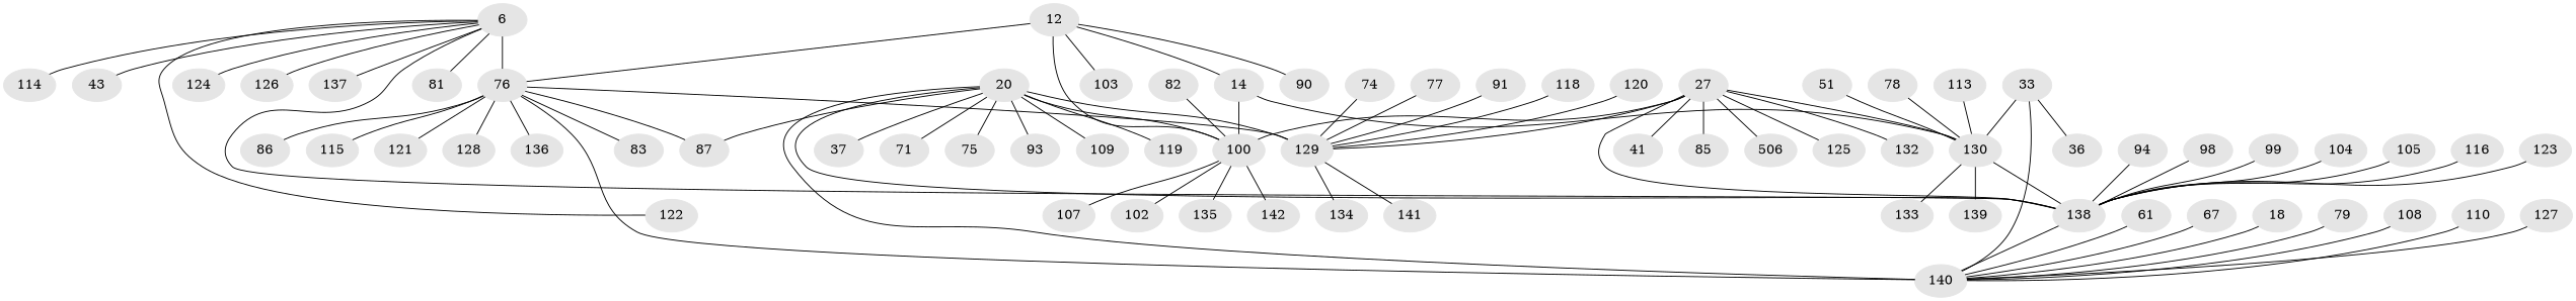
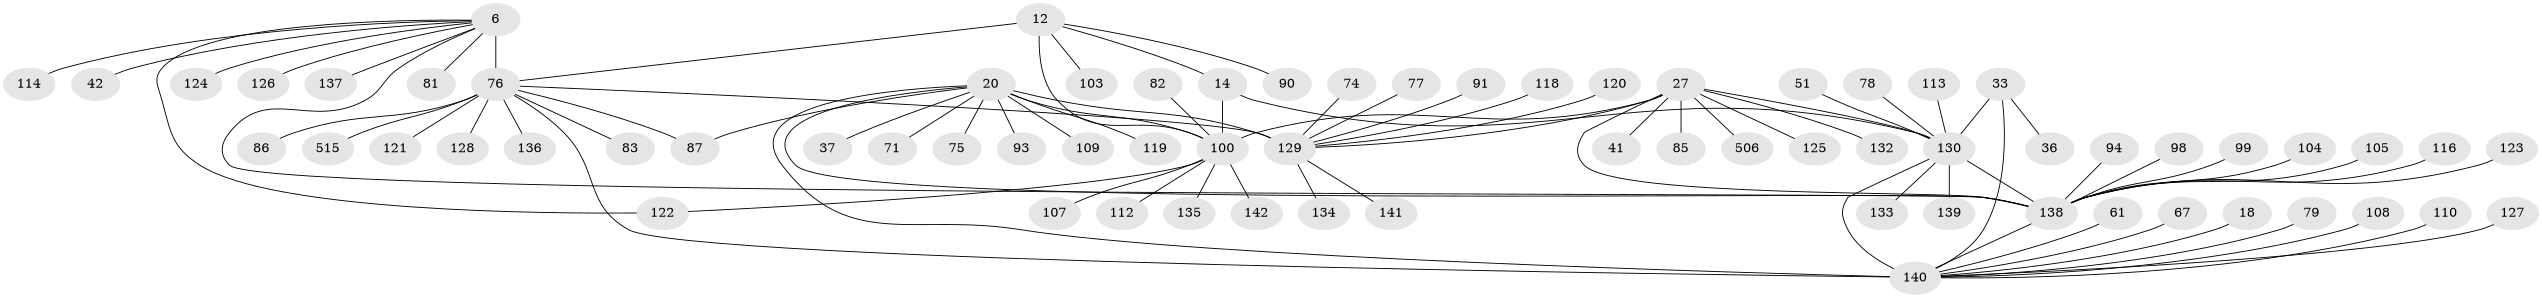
  graph {
    node [color=gray90 style=filled]
    6 [super="+3+2"]
-   42 [label=43]
+   42
    76 [super="+7+62+72"]
    81
    114
    122 [super="+80"]
    124 [super="+101"]
    126
    137
    138 [super="+49+28+45+50+63+60+82"]
    87
    129 [super="+39+21+43+111+48+59+66+70"]
    140 [super="+96+131+57"]
    83
    86
-   115
+   115 [label=515]
    121
    128
    136
    12 [super="+9"]
    14 [super="+13"]
    90
    100 [super="+88"]
    103 [super="+97"]
    130 [super="+117+34+44+46"]
    107
-   112 [label=102]
+   112
    135
    142
    20 [super="+19"]
    37
    71
    75
    93
    109
    119 [super="+58"]
    134
    141 [super="+89"]
    27 [super="+23+24"]
    41
    85
    n42 [label=506]
    125
    132
    133
    139
    33 [super="+31"]
    36
    51
    61
    67
    n52 [label=18]
    74 [super="+56"]
    77
    78
    79
    91
    n58 [label=82]
    94
    98
    99 [super="+69"]
    104
    105
    108 [super="+53"]
    110
    113
    116
    118
    120
    123 [super="+102"]
    127
    6 -- 42
    6 -- 76 [weight=12]
    6 -- 81
    6 -- 114
    6 -- 122
    6 -- 124
    6 -- 126
    6 -- 137
    6 -- 138
    76 -- 87
    76 -- 129
    76 -- 140 [weight=2]
    76 -- 83
    76 -- 86
    76 -- 115
    76 -- 121
    76 -- 128
    76 -- 136
    138 -- 140
    129 -- 134
    129 -- 141
    12 -- 76
    12 -- 14 [weight=4]
    12 -- 90
    12 -- 100 [weight=6]
    12 -- 103
    14 -- 100 [weight=6]
    14 -- 130
+   100 -- 122
    100 -- 107
    100 -- 112
    100 -- 135
    100 -- 142
    130 -- 138 [weight=2]
+   130 -- 140 [weight=6]
    130 -- 133
    130 -- 139
    20 -- 138
    20 -- 87
    20 -- 129 [weight=12]
    20 -- 140 [weight=4]
    20 -- 100 [weight=2]
    20 -- 37
    20 -- 71
    20 -- 75
    20 -- 93
    20 -- 109
    20 -- 119
    27 -- 138 [weight=12]
    27 -- 129
    27 -- 100
    27 -- 130
    27 -- 41
    27 -- 85
    27 -- n42
    27 -- 125
    27 -- 132
    33 -- 140 [weight=4]
    33 -- 130 [weight=6]
    33 -- 36
    51 -- 130
    61 -- 140
    67 -- 140
    n52 -- 140
    74 -- 129
    77 -- 129
    78 -- 130
    79 -- 140
    91 -- 129
    n58 -- 100
    94 -- 138
    98 -- 138
    99 -- 138
    104 -- 138
    105 -- 138
    108 -- 140
    110 -- 140
    113 -- 130
    116 -- 138
    118 -- 129
    120 -- 129
    123 -- 138
    127 -- 140
  }
